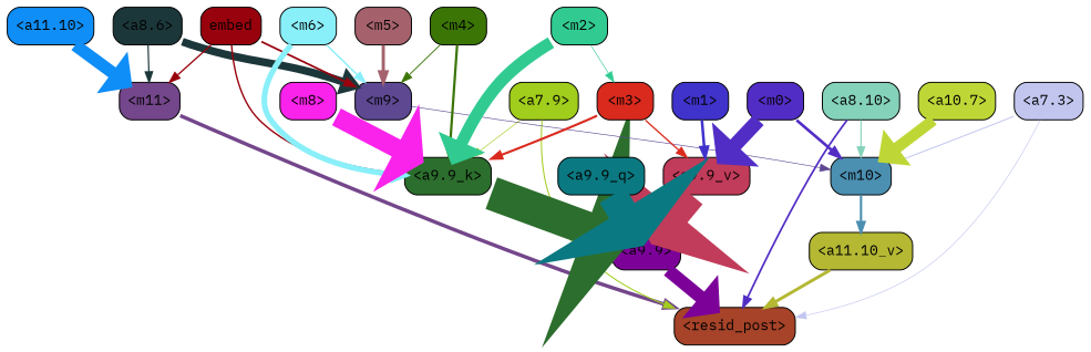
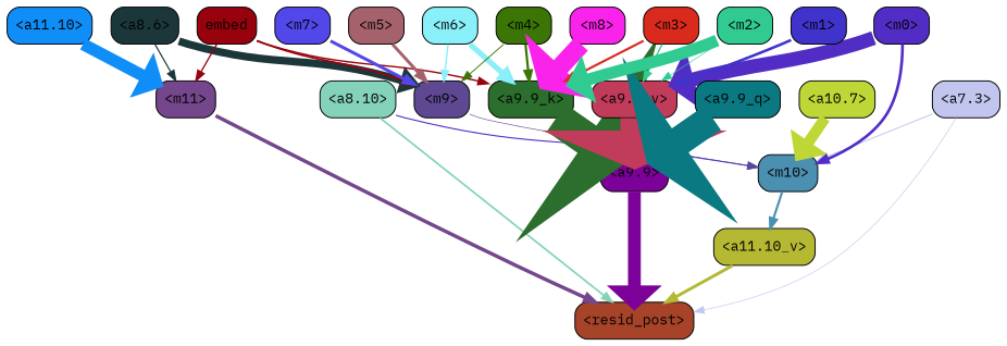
  strict digraph {
    fontname="IBM Plex Mono"
    splines=true
    node [color=black fontname="IBM Plex Mono" shape=box style="filled, rounded"]
    edge [color="#97020d" fontname="IBM Plex Mono"]
    "<m11>" [fillcolor="#74468b"]
    "<resid_post>" [fillcolor="#a64328"]
    "<a9.9>" [fillcolor="#7c0198"]
    "<a8.10>" [fillcolor="#85d2ba"]
    "<m10>" [fillcolor="#4b8fb1"]
    "<a11.10_v>" [fillcolor="#b4b833"]
-   "<a7.9>" [fillcolor="#a1cd1c"]
    "<a9.9_k>" [fillcolor="#2c6e2d"]
    "<a7.3>" [fillcolor="#c2c6ef"]
    "<a11.10>" [fillcolor="#0f8ef8"]
    "<a8.6>" [fillcolor="#1c373a"]
    "<m9>" [fillcolor="#5d4891"]
    embed [fillcolor="#97020d"]
    "<a10.7>" [fillcolor="#bfd736"]
    "<m0>" [fillcolor="#522dc5"]
    "<a9.9_v>" [fillcolor="#c13b5a"]
+   "<m7>" [fillcolor="#5248ea"]
    "<m6>" [fillcolor="#89eff9"]
    "<m5>" [fillcolor="#a5626c"]
    "<m4>" [fillcolor="#3b7506"]
    "<a9.9_q>" [fillcolor="#0b7981"]
    "<m8>" [fillcolor="#fa23eb"]
    "<m3>" [fillcolor="#da2a1e"]
    "<m2>" [fillcolor="#31cb92"]
    "<m1>" [fillcolor="#4033cb"]
    "<m11>" -> "<resid_post>" [color="#74468b" penwidth=3.564229369163513]
    "<a9.9>" -> "<resid_post>" [color="#7c0198" penwidth=12.493714332580566]
-   "<a8.10>" -> "<resid_post>" [color="#522dc5" penwidth=1.7969894409179688]
-   "<a8.10>" -> "<m10>" [color="#85d2ba" penwidth=1.1516046524047852]
+   "<a8.10>" -> "<resid_post>" [color="#85d2ba" penwidth=1.7969894409179688]
+   "<a8.10>" -> "<m10>" [color="#522dc5" penwidth=1.1516046524047852]
    "<m10>" -> "<a11.10_v>" [color="#4b8fb1" penwidth=2.195528030395508]
    "<a11.10_v>" -> "<resid_post>" [color="#b4b833" penwidth=3.037395477294922]
-   "<a7.9>" -> "<resid_post>" [color="#a1cd1c" penwidth=1.061915397644043]
-   "<a7.9>" -> "<a9.9_k>" [color="#a1cd1c" penwidth=0.6359977722167969]
    "<a9.9_k>" -> "<a9.9>" [color="#2c6e2d" penwidth=32.31142416596413]
    "<a7.3>" -> "<resid_post>" [color="#c2c6ef" penwidth=0.6493911743164062]
    "<a7.3>" -> "<m10>" [color="#c2c6ef" penwidth=1.0287714004516602]
    "<a11.10>" -> "<m11>" [color="#0f8ef8" penwidth=11.804504871368408]
    "<a8.6>" -> "<m11>" [color="#1c373a" penwidth=1.2564282417297363]
    "<a8.6>" -> "<m9>" [color="#1c373a" penwidth=7.538959503173828]
    "<m9>" -> "<m10>" [color="#5d4891" penwidth=0.6350235939025879]
    embed -> "<m11>" [penwidth=1.3679008483886719]
    embed -> "<a9.9_k>" [penwidth=1.4555702209472656]
    embed -> "<m9>" [penwidth=1.8025074005126953]
    "<a10.7>" -> "<m10>" [color="#bfd736" penwidth=10.747549057006836]
    "<m0>" -> "<m10>" [color="#522dc5" penwidth=2.7613906860351562]
    "<m0>" -> "<a9.9_v>" [color="#522dc5" penwidth=13.730411529541016]
    "<a9.9_v>" -> "<a9.9>" [color="#c13b5a" penwidth=27.08489227294922]
+   "<m7>" -> "<m9>" [color="#5248ea" penwidth=3.136892318725586]
    "<m6>" -> "<a9.9_k>" [color="#89eff9" penwidth=5.398126602172852]
    "<m6>" -> "<m9>" [color="#89eff9" penwidth=1.5130538940429688]
    "<m5>" -> "<m9>" [color="#a5626c" penwidth=3.070161819458008]
    "<m4>" -> "<a9.9_k>" [color="#3b7506" penwidth=2.334225654602051]
    "<m4>" -> "<m9>" [color="#3b7506" penwidth=0.9546451568603516]
    "<a9.9_q>" -> "<a9.9>" [color="#0b7981" penwidth=28.56541872024536]
    "<m8>" -> "<a9.9_k>" [color="#fa23eb" penwidth=18.19952392578125]
    "<m3>" -> "<a9.9_k>" [color="#da2a1e" penwidth=2.201329231262207]
-   "<m3>" -> "<a9.9_v>" [color="#da2a1e" penwidth=1.3742599487304688]
+   "<m3>" -> "<a9.9_v>" [color="#31cb92" penwidth=1.3742599487304688]
    "<m2>" -> "<a9.9_k>" [color="#31cb92" penwidth=11.667590618133545]
-   "<m2>" -> "<m3>" [color="#31cb92" penwidth=0.6356887817382812]
+   "<m2>" -> "<a9.9_v>" [color="#31cb92" penwidth=0.6356887817382812]
    "<m1>" -> "<a9.9_v>" [color="#4033cb" penwidth=2.656749725341797]
  }
